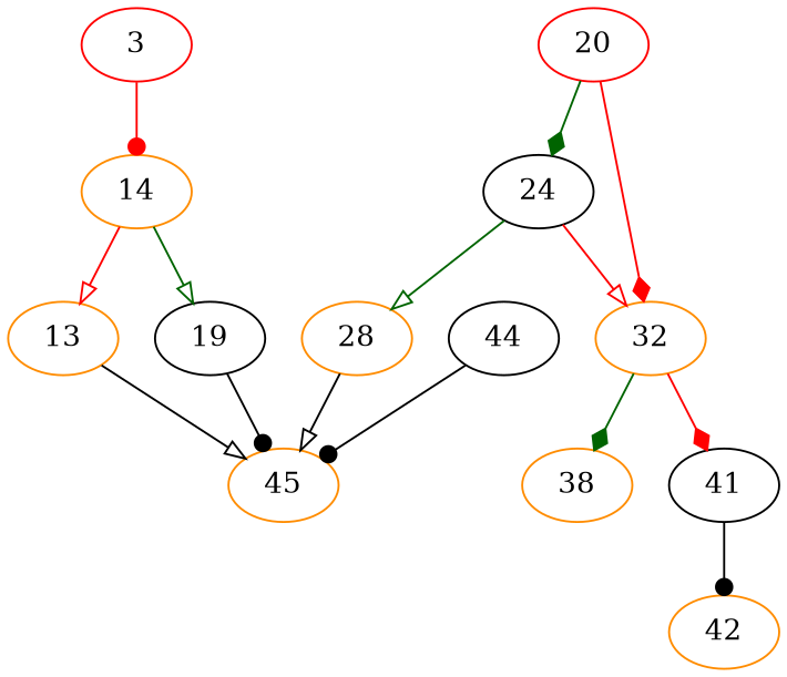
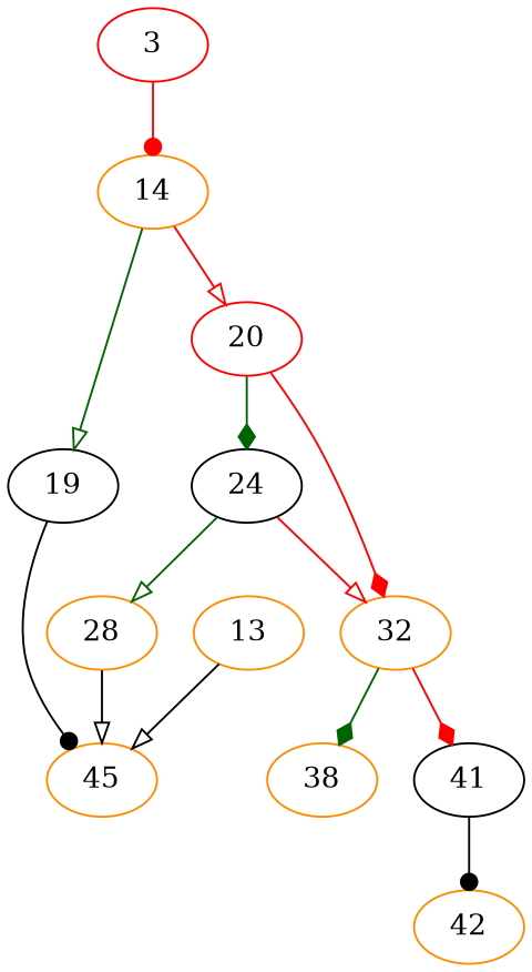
  strict digraph {
    node [color=darkorange]
    edge [arrowhead=onormal]
    3 [color=red entry=true]
    14
    13
    45
    19 [color=black]
    20 [color=red]
    24 [color=black]
    32
    28
    38
    41 [color=black]
    42
-   44 [color=black]
    3 -> 14 [arrowhead=dot color=red cond=false]
    14 -> 19 [color=darkgreen cond=true]
-   14 -> 13 [color=red cond=false]
+   14 -> 20 [color=red cond=false]
    13 -> 45
    19 -> 45 [arrowhead=dot]
    20 -> 24 [arrowhead=diamond color=darkgreen cond=true]
    20 -> 32 [arrowhead=diamond color=red cond=false]
    24 -> 32 [color=red cond=false]
    24 -> 28 [color=darkgreen cond=true]
    32 -> 38 [arrowhead=diamond color=darkgreen cond=true]
    32 -> 41 [arrowhead=diamond color=red cond=false]
    28 -> 45
    41 -> 42 [arrowhead=dot]
-   44 -> 45 [arrowhead=dot]
  }
